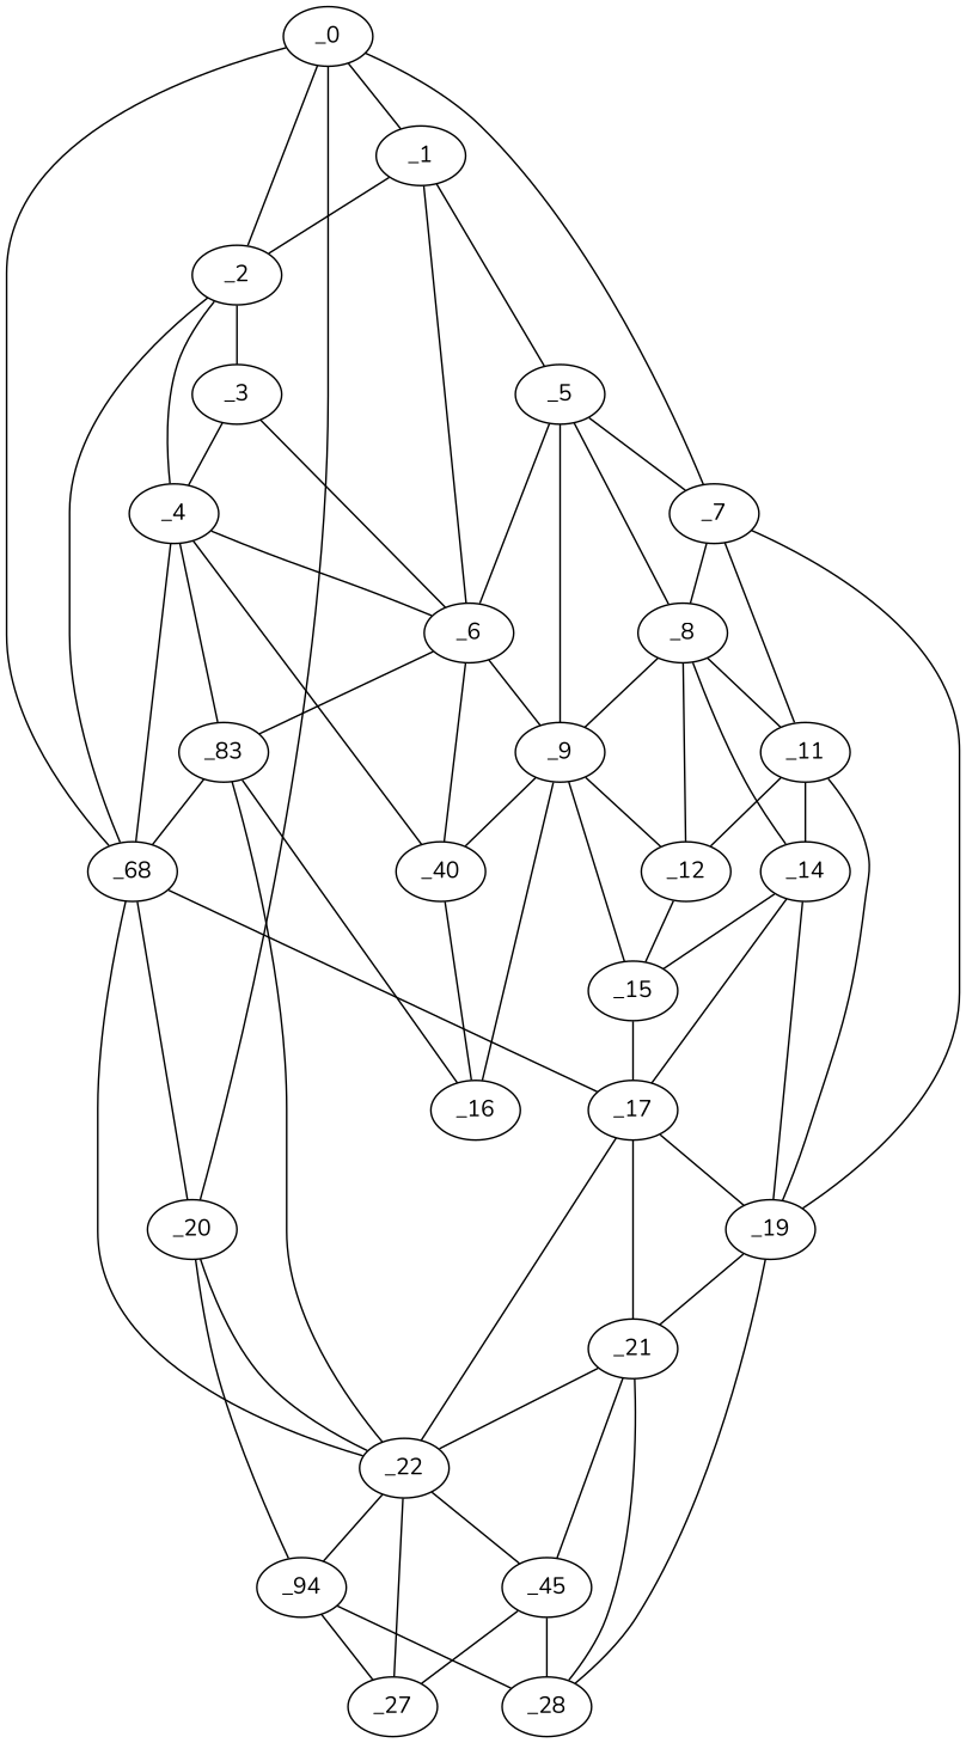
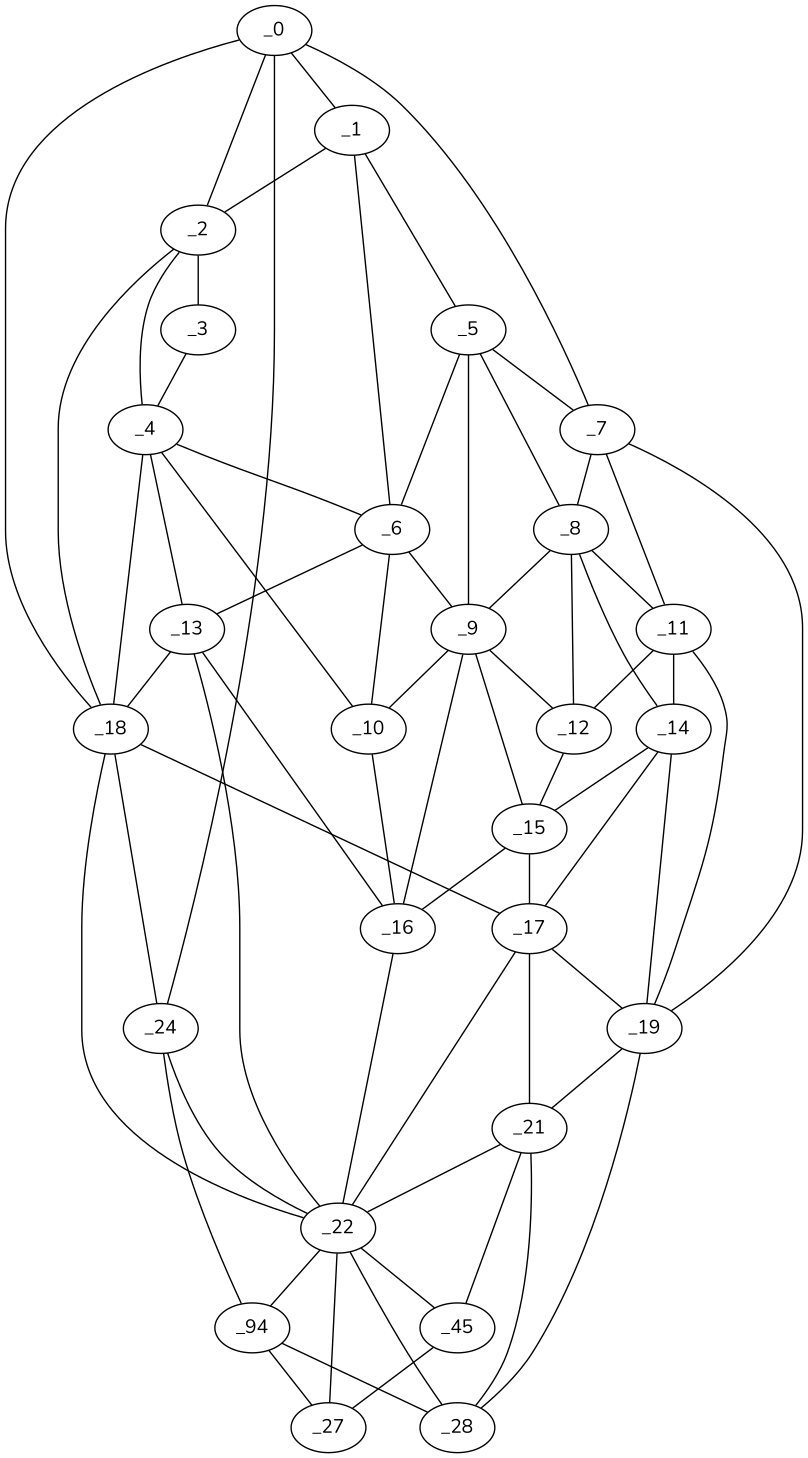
  graph {
    fontname=Nunito
    node [fontname=Nunito x=43 y=51]
    edge [fontname=Nunito valence=2]
    _0 [x=5 y=83]
    _1 [x=6 y=64]
    _2 [x=12 y=81]
-   _18 [x=71 y=89 label=_68]
-   _20 [x=77 y=90]
+   _18 [x=71 y=89]
+   _20 [x=77 y=90 label=_24]
    _7 [x=32 y=32]
    _5 [x=23 y=54]
    _6 [x=24 y=66]
    _3 [x=17 y=71]
    _4 [x=21 y=78]
    _22 [x=97 y=69]
    _17 [x=63]
    n13 [label=_94 x=113 y=80]
    _8 [x=36 y=42]
    _9 [y=55]
-   _10 [y=71 label=_40]
-   _13 [x=56 y=76 label=_83]
+   _10 [y=71]
+   _13 [x=56 y=76]
    _11 [x=44 y=33]
    _19 [x=76 y=31]
    n20 [label=_45 x=114]
    _27 [x=120 y=65]
    _28 [x=126 y=54]
    _12 [x=51 y=46]
    _14 [x=57 y=39]
    _16 [x=59 y=55]
    _15 [x=57]
    _21 [x=96 y=43]
    _0 -- _1 [valence=1]
    _0 -- _2 [valence=1]
    _0 -- _18
    _0 -- _20 [valence=1]
    _0 -- _7 [valence=1]
    _1 -- _2
    _1 -- _5
    _1 -- _6 [valence=1]
    _2 -- _18
    _2 -- _3
    _2 -- _4
    _18 -- _20 [valence=1]
    _18 -- _22
    _18 -- _17
    _20 -- _22 [valence=1]
    _20 -- n13 [valence=1]
    _7 -- _8
    _7 -- _11 [valence=1]
    _7 -- _19 [valence=1]
    _5 -- _7 [valence=1]
    _5 -- _6 [valence=1]
    _5 -- _8 [valence=1]
    _5 -- _9
    _6 -- _9
    _6 -- _10
    _6 -- _13
-   _3 -- _6
    _3 -- _4
    _4 -- _18 [valence=1]
    _4 -- _6
    _4 -- _10
    _4 -- _13 [valence=1]
    _22 -- n13
    _22 -- n20 [valence=1]
    _22 -- _27
    _17 -- _22
    _17 -- _19
    _17 -- _21
    n13 -- _27
    n13 -- _28 [valence=1]
    _8 -- _9
    _8 -- _11
    _8 -- _12
    _8 -- _14 [valence=1]
    _9 -- _10
    _9 -- _12
    _9 -- _16
    _9 -- _15 [valence=1]
    _10 -- _16 [valence=1]
    _13 -- _18
    _13 -- _22
    _13 -- _16
    _11 -- _19
    _11 -- _12
    _11 -- _14
    _19 -- _28 [valence=1]
    _19 -- _21
    n20 -- _27 [valence=1]
-   n20 -- _28
+   _22 -- _28
    _12 -- _15
    _14 -- _17
    _14 -- _19 [valence=1]
    _14 -- _15 [valence=1]
+   _16 -- _22
    _15 -- _17
+   _15 -- _16 [valence=1]
    _21 -- _22
    _21 -- n20 [valence=1]
    _21 -- _28 [valence=1]
  }
